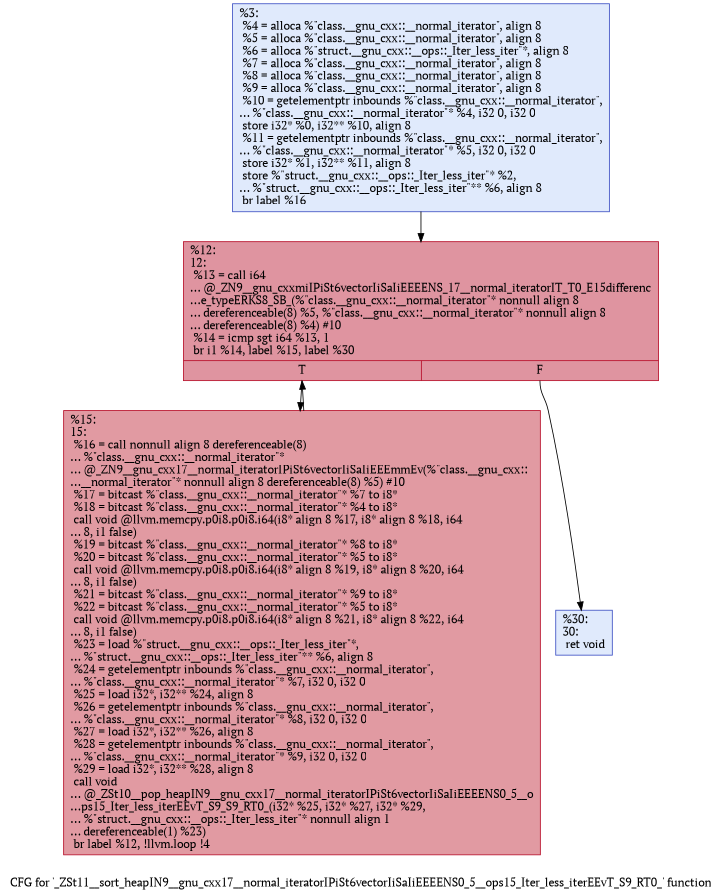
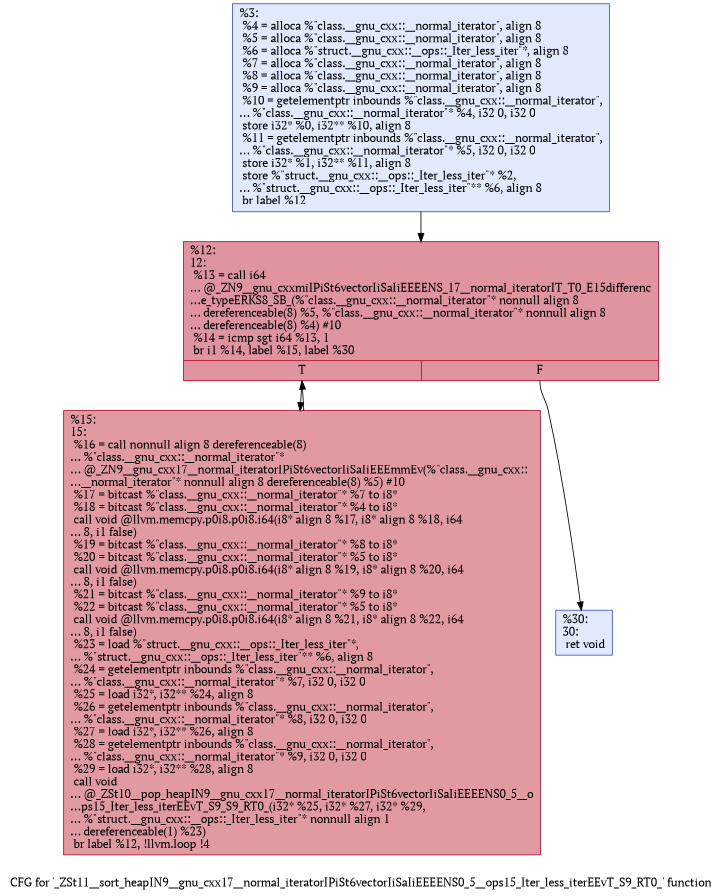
  digraph {
    label="CFG for '_ZSt11__sort_heapIN9__gnu_cxx17__normal_iteratorIPiSt6vectorIiSaIiEEEENS0_5__ops15_Iter_less_iterEEvT_S9_RT0_' function"
    fontname="PT Serif"
    node [color="#3d50c3ff" fillcolor="#b9d0f970" shape=record style=filled fontname="PT Serif"]
    edge [fontname="PT Serif"]
-   n1 [label="{%3:\l  %4 = alloca %\"class.__gnu_cxx::__normal_iterator\", align 8\l  %5 = alloca %\"class.__gnu_cxx::__normal_iterator\", align 8\l  %6 = alloca %\"struct.__gnu_cxx::__ops::_Iter_less_iter\"*, align 8\l  %7 = alloca %\"class.__gnu_cxx::__normal_iterator\", align 8\l  %8 = alloca %\"class.__gnu_cxx::__normal_iterator\", align 8\l  %9 = alloca %\"class.__gnu_cxx::__normal_iterator\", align 8\l  %10 = getelementptr inbounds %\"class.__gnu_cxx::__normal_iterator\",\l... %\"class.__gnu_cxx::__normal_iterator\"* %4, i32 0, i32 0\l  store i32* %0, i32** %10, align 8\l  %11 = getelementptr inbounds %\"class.__gnu_cxx::__normal_iterator\",\l... %\"class.__gnu_cxx::__normal_iterator\"* %5, i32 0, i32 0\l  store i32* %1, i32** %11, align 8\l  store %\"struct.__gnu_cxx::__ops::_Iter_less_iter\"* %2,\l... %\"struct.__gnu_cxx::__ops::_Iter_less_iter\"** %6, align 8\l  br label %16\l}"]
+   n1 [label="{%3:\l  %4 = alloca %\"class.__gnu_cxx::__normal_iterator\", align 8\l  %5 = alloca %\"class.__gnu_cxx::__normal_iterator\", align 8\l  %6 = alloca %\"struct.__gnu_cxx::__ops::_Iter_less_iter\"*, align 8\l  %7 = alloca %\"class.__gnu_cxx::__normal_iterator\", align 8\l  %8 = alloca %\"class.__gnu_cxx::__normal_iterator\", align 8\l  %9 = alloca %\"class.__gnu_cxx::__normal_iterator\", align 8\l  %10 = getelementptr inbounds %\"class.__gnu_cxx::__normal_iterator\",\l... %\"class.__gnu_cxx::__normal_iterator\"* %4, i32 0, i32 0\l  store i32* %0, i32** %10, align 8\l  %11 = getelementptr inbounds %\"class.__gnu_cxx::__normal_iterator\",\l... %\"class.__gnu_cxx::__normal_iterator\"* %5, i32 0, i32 0\l  store i32* %1, i32** %11, align 8\l  store %\"struct.__gnu_cxx::__ops::_Iter_less_iter\"* %2,\l... %\"struct.__gnu_cxx::__ops::_Iter_less_iter\"** %6, align 8\l  br label %12\l}"]
    n2 [color="#b70d28ff" fillcolor="#b70d2870" label="{%12:\l12:                                               \l  %13 = call i64\l... @_ZN9__gnu_cxxmiIPiSt6vectorIiSaIiEEEENS_17__normal_iteratorIT_T0_E15differenc\l...e_typeERKS8_SB_(%\"class.__gnu_cxx::__normal_iterator\"* nonnull align 8\l... dereferenceable(8) %5, %\"class.__gnu_cxx::__normal_iterator\"* nonnull align 8\l... dereferenceable(8) %4) #10\l  %14 = icmp sgt i64 %13, 1\l  br i1 %14, label %15, label %30\l|{<s0>T|<s1>F}}"]
    n3 [color="#b70d28ff" fillcolor="#bb1b2c70" label="{%15:\l15:                                               \l  %16 = call nonnull align 8 dereferenceable(8)\l... %\"class.__gnu_cxx::__normal_iterator\"*\l... @_ZN9__gnu_cxx17__normal_iteratorIPiSt6vectorIiSaIiEEEmmEv(%\"class.__gnu_cxx::\l...__normal_iterator\"* nonnull align 8 dereferenceable(8) %5) #10\l  %17 = bitcast %\"class.__gnu_cxx::__normal_iterator\"* %7 to i8*\l  %18 = bitcast %\"class.__gnu_cxx::__normal_iterator\"* %4 to i8*\l  call void @llvm.memcpy.p0i8.p0i8.i64(i8* align 8 %17, i8* align 8 %18, i64\l... 8, i1 false)\l  %19 = bitcast %\"class.__gnu_cxx::__normal_iterator\"* %8 to i8*\l  %20 = bitcast %\"class.__gnu_cxx::__normal_iterator\"* %5 to i8*\l  call void @llvm.memcpy.p0i8.p0i8.i64(i8* align 8 %19, i8* align 8 %20, i64\l... 8, i1 false)\l  %21 = bitcast %\"class.__gnu_cxx::__normal_iterator\"* %9 to i8*\l  %22 = bitcast %\"class.__gnu_cxx::__normal_iterator\"* %5 to i8*\l  call void @llvm.memcpy.p0i8.p0i8.i64(i8* align 8 %21, i8* align 8 %22, i64\l... 8, i1 false)\l  %23 = load %\"struct.__gnu_cxx::__ops::_Iter_less_iter\"*,\l... %\"struct.__gnu_cxx::__ops::_Iter_less_iter\"** %6, align 8\l  %24 = getelementptr inbounds %\"class.__gnu_cxx::__normal_iterator\",\l... %\"class.__gnu_cxx::__normal_iterator\"* %7, i32 0, i32 0\l  %25 = load i32*, i32** %24, align 8\l  %26 = getelementptr inbounds %\"class.__gnu_cxx::__normal_iterator\",\l... %\"class.__gnu_cxx::__normal_iterator\"* %8, i32 0, i32 0\l  %27 = load i32*, i32** %26, align 8\l  %28 = getelementptr inbounds %\"class.__gnu_cxx::__normal_iterator\",\l... %\"class.__gnu_cxx::__normal_iterator\"* %9, i32 0, i32 0\l  %29 = load i32*, i32** %28, align 8\l  call void\l... @_ZSt10__pop_heapIN9__gnu_cxx17__normal_iteratorIPiSt6vectorIiSaIiEEEENS0_5__o\l...ps15_Iter_less_iterEEvT_S9_S9_RT0_(i32* %25, i32* %27, i32* %29,\l... %\"struct.__gnu_cxx::__ops::_Iter_less_iter\"* nonnull align 1\l... dereferenceable(1) %23)\l  br label %12, !llvm.loop !4\l}"]
    n4 [label="{%30:\l30:                                               \l  ret void\l}"]
    n1 -> n2
    n2 -> n3 [tailport=s0]
    n2 -> n4 [tailport=s1]
    n3 -> n2
  }
